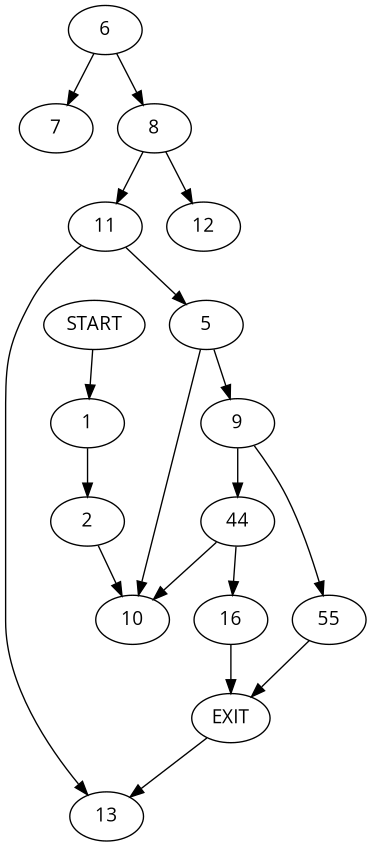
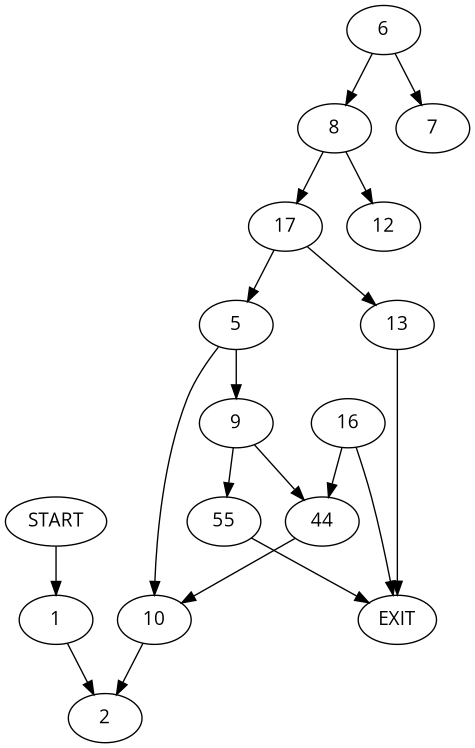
  digraph {
    fontname="Open Sans"
    node [fontname="Open Sans"]
    edge [fontname="Open Sans"]
    n1 [label=START]
    1
    2
    n4 [label=EXIT]
    5
    9
    10
    6
    7
    8
    n11 [label=44]
    n12 [label=55]
-   11
+   11 [label=17]
    12
    13
    16
    n1 -> 1
    1 -> 2
    5 -> 9
    5 -> 10
    9 -> n11
    9 -> n12
-   2 -> 10
+   10 -> 2
    6 -> 7
    6 -> 8
    8 -> 11
    8 -> 12
    n11 -> 10
-   n11 -> 16
+   16 -> n11
    n12 -> n4
    11 -> 5
    11 -> 13
-   n4 -> 13
+   13 -> n4
    16 -> n4
  }
